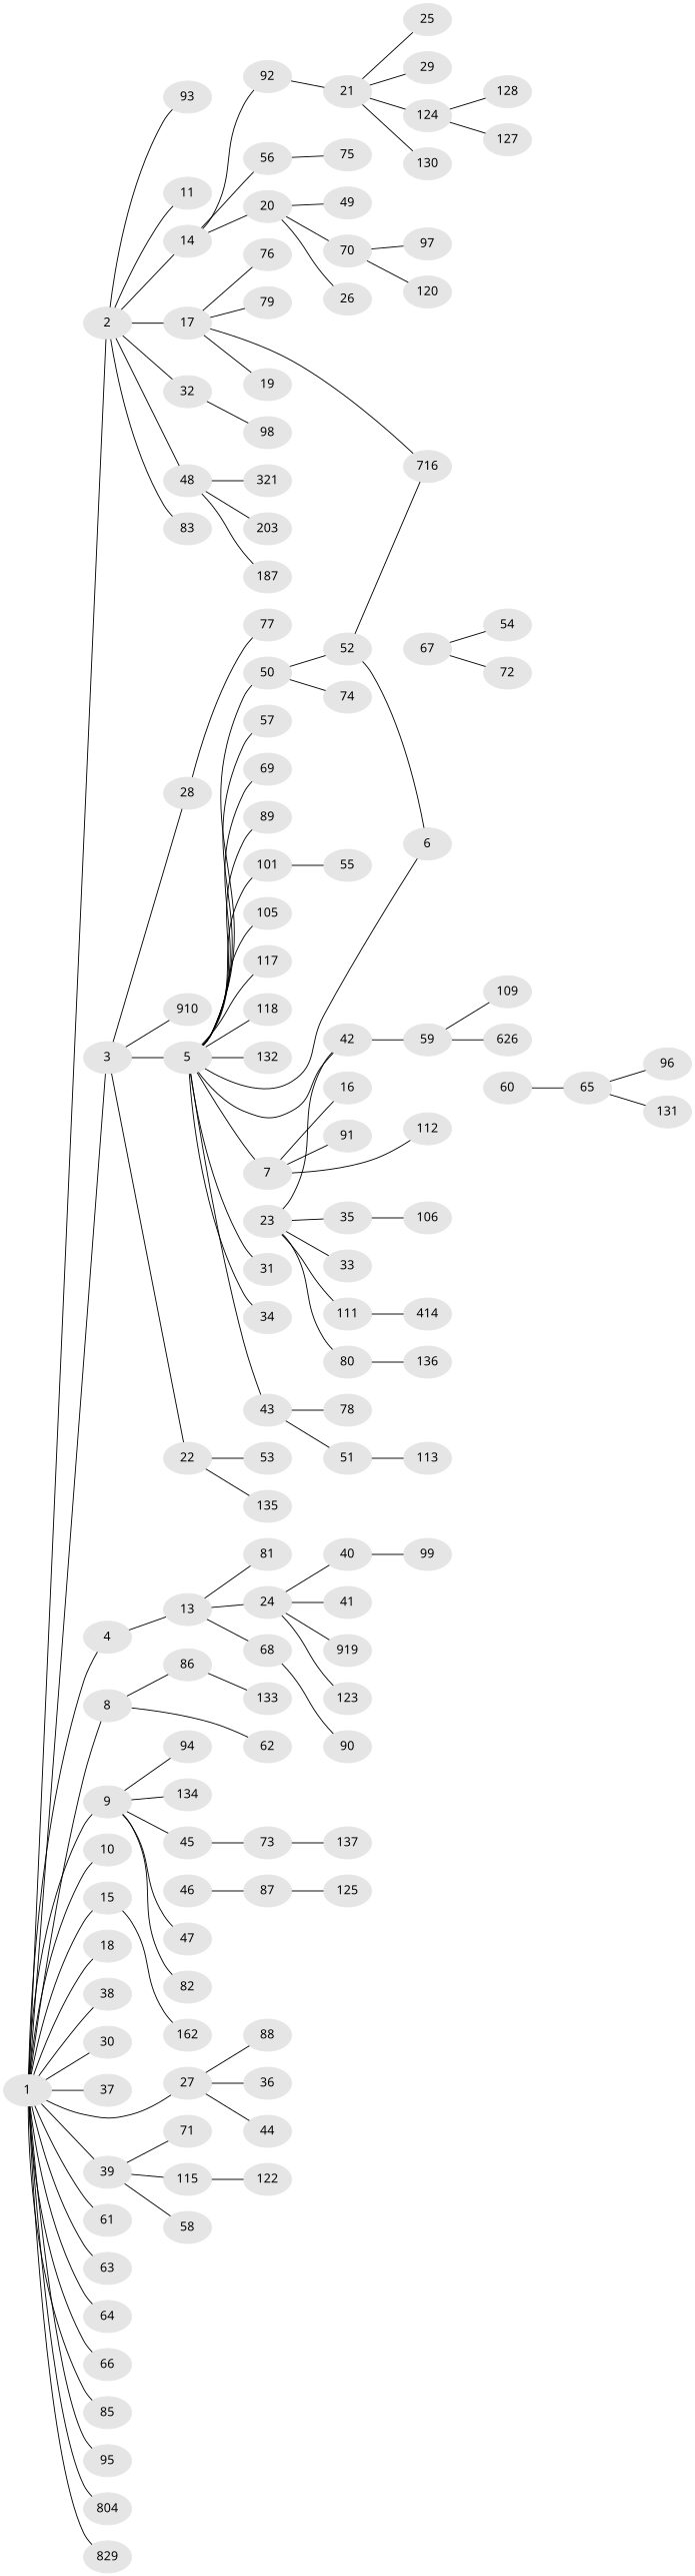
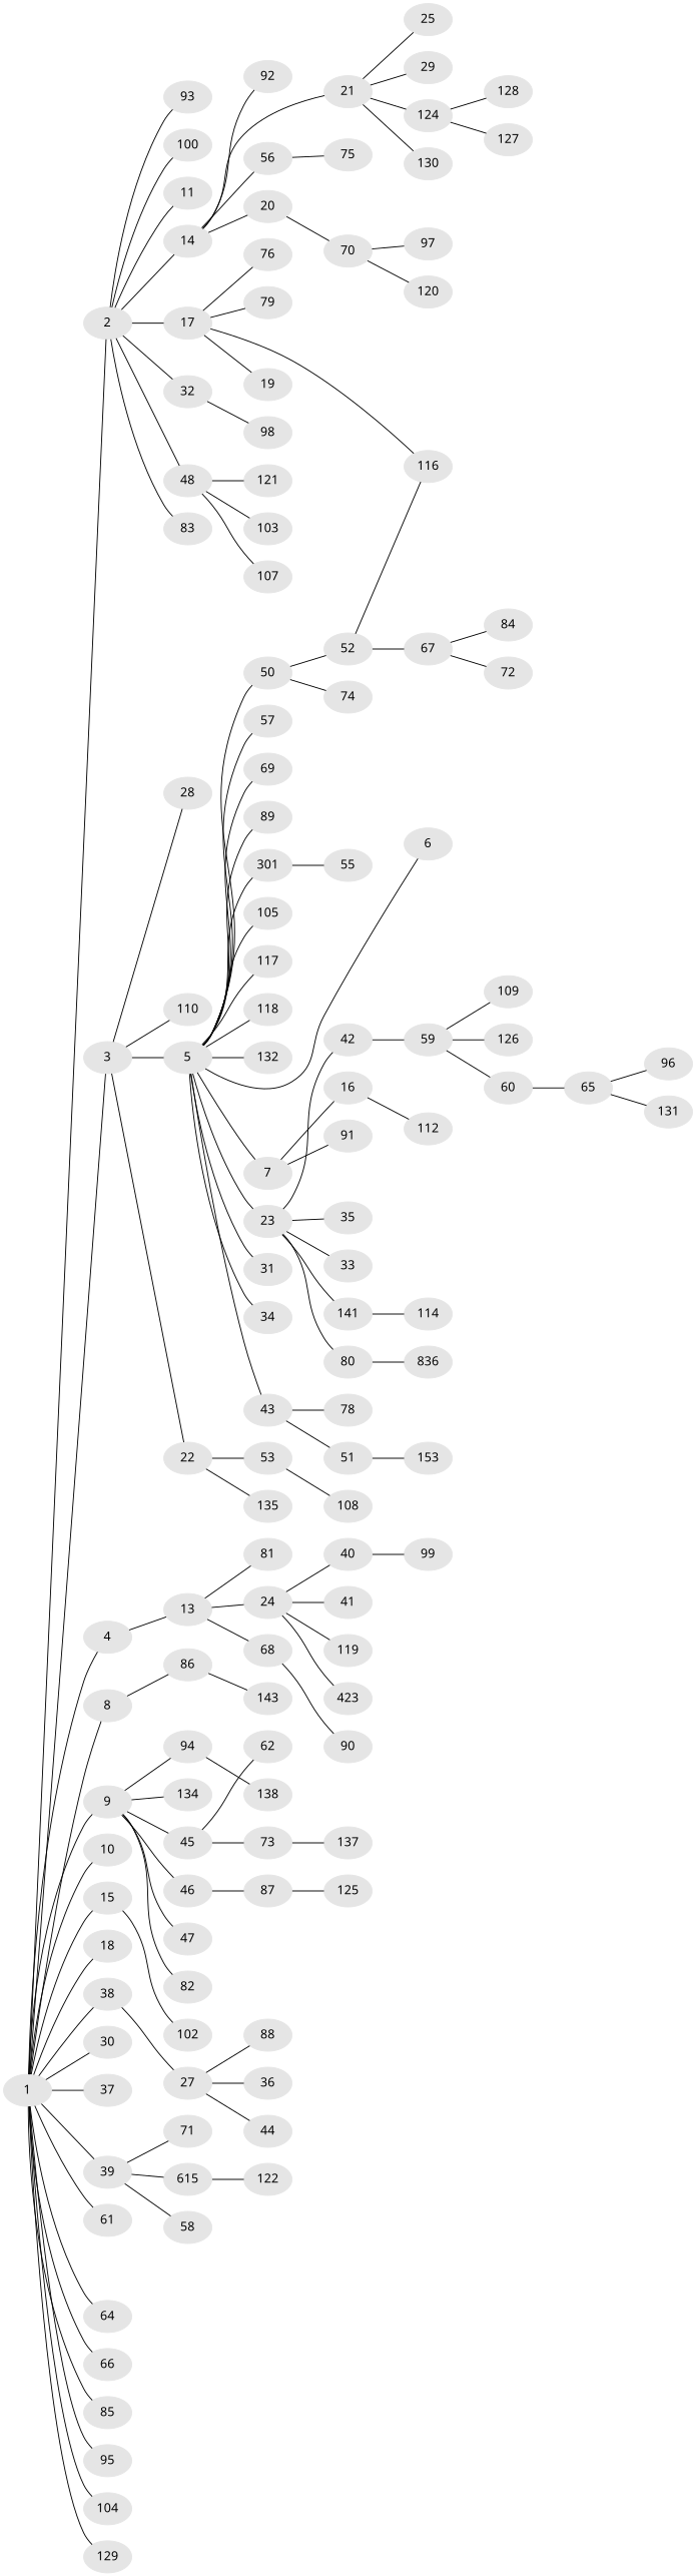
  graph {
    fontname="Noto Sans"
    rankdir=LR
    node [color=gray90 fontname="Noto Sans" style=filled]
    edge [fontname="Noto Sans"]
    1
    2
    3
    4
    8
    9
    10
    15
    18
    27
    30
    37
    38
    39
    61
-   63
    64
    66
    85
    95
-   104 [label=804]
-   129 [label=829]
+   104
+   129
    11
    14
    17
    32
    48
    83
    93
+   100
    5
    22
    28
-   110 [label=910]
+   110
    13
    62
    86
    45
    46
    47
    82
    94
    134
-   102 [label=162]
+   102
    36
    44
    88
    58
    71
-   115
+   115 [label=615]
    20
    21
    56
    92
    19
    76
    79
-   116 [label=716]
+   116
    98
-   103 [label=203]
-   107 [label=187]
-   121 [label=321]
+   103
+   107
+   121
    6
    7
    23
    31
    34
    43
    50
    57
    69
    89
-   101
+   101 [label=301]
    105
    117
    118
    132
    53
    135
-   77
    24
    68
    81
    16
    91
    112
    35
    33
    42
    80
-   111
-   106
+   111 [label=141]
    51
    78
    52
    74
    55
-   133
+   133 [label=143]
    73
    87
+   138
    40
    41
-   119 [label=919]
-   123
+   119
+   123 [label=423]
    90
-   26
-   49
    70
    25
    29
    124
    130
    75
    97
    120
    127
    128
+   108
    59
-   136
-   114 [label=414]
+   136 [label=836]
+   114
    99
    122
    60
    109
-   126 [label=626]
-   113
+   126
+   113 [label=153]
    137
    125
    67
    72
-   84 [label=54]
+   84
    65
    96
    131
    1 -- 2
    1 -- 3
    1 -- 4
    1 -- 8
    1 -- 9
    1 -- 10
    1 -- 15
    1 -- 18
-   1 -- 27
+   38 -- 27
    1 -- 30
    1 -- 37
    1 -- 38
    1 -- 39
    1 -- 61
-   1 -- 63
    1 -- 64
    1 -- 66
    1 -- 85
    1 -- 95
    1 -- 104
    1 -- 129
    2 -- 11
    2 -- 14
    2 -- 17
    2 -- 32
    2 -- 48
    2 -- 83
    2 -- 93
+   2 -- 100
    3 -- 5
    3 -- 22
    3 -- 28
    3 -- 110
    4 -- 13
-   8 -- 62
+   45 -- 62
    8 -- 86
    9 -- 45
+   9 -- 46
    9 -- 47
    9 -- 82
    9 -- 94
    9 -- 134
    15 -- 102
    27 -- 36
    27 -- 44
    27 -- 88
    39 -- 58
    39 -- 71
    39 -- 115
    14 -- 20
-   92 -- 21
+   14 -- 21
    14 -- 56
    14 -- 92
    17 -- 19
    17 -- 76
    17 -- 79
    17 -- 116
    32 -- 98
    48 -- 103
    48 -- 107
    48 -- 121
    5 -- 6
    5 -- 7
-   5 -- 42
+   5 -- 23
    5 -- 31
    5 -- 34
    5 -- 43
    5 -- 50
    5 -- 57
    5 -- 69
    5 -- 89
    5 -- 101
    5 -- 105
    5 -- 117
    5 -- 118
    5 -- 132
    22 -- 53
    22 -- 135
-   28 -- 77
    13 -- 24
    13 -- 68
    13 -- 81
    86 -- 133
    45 -- 73
    46 -- 87
+   94 -- 138
    115 -- 122
-   20 -- 26
-   20 -- 49
    20 -- 70
    21 -- 25
    21 -- 29
    21 -- 124
    21 -- 130
    56 -- 75
    7 -- 16
    7 -- 91
-   7 -- 112
+   16 -- 112
    23 -- 35
    23 -- 33
    23 -- 42
    23 -- 80
    23 -- 111
    43 -- 51
    43 -- 78
    50 -- 52
    50 -- 74
    101 -- 55
+   53 -- 108
    24 -- 40
    24 -- 41
    24 -- 119
    24 -- 123
    68 -- 90
-   35 -- 106
    42 -- 59
    80 -- 136
    111 -- 114
    51 -- 113
    52 -- 116
-   52 -- 6
+   52 -- 67
    73 -- 137
    87 -- 125
    40 -- 99
    70 -- 97
    70 -- 120
    124 -- 127
    124 -- 128
+   59 -- 60
    59 -- 109
    59 -- 126
    60 -- 65
    67 -- 72
    67 -- 84
    65 -- 96
    65 -- 131
  }
